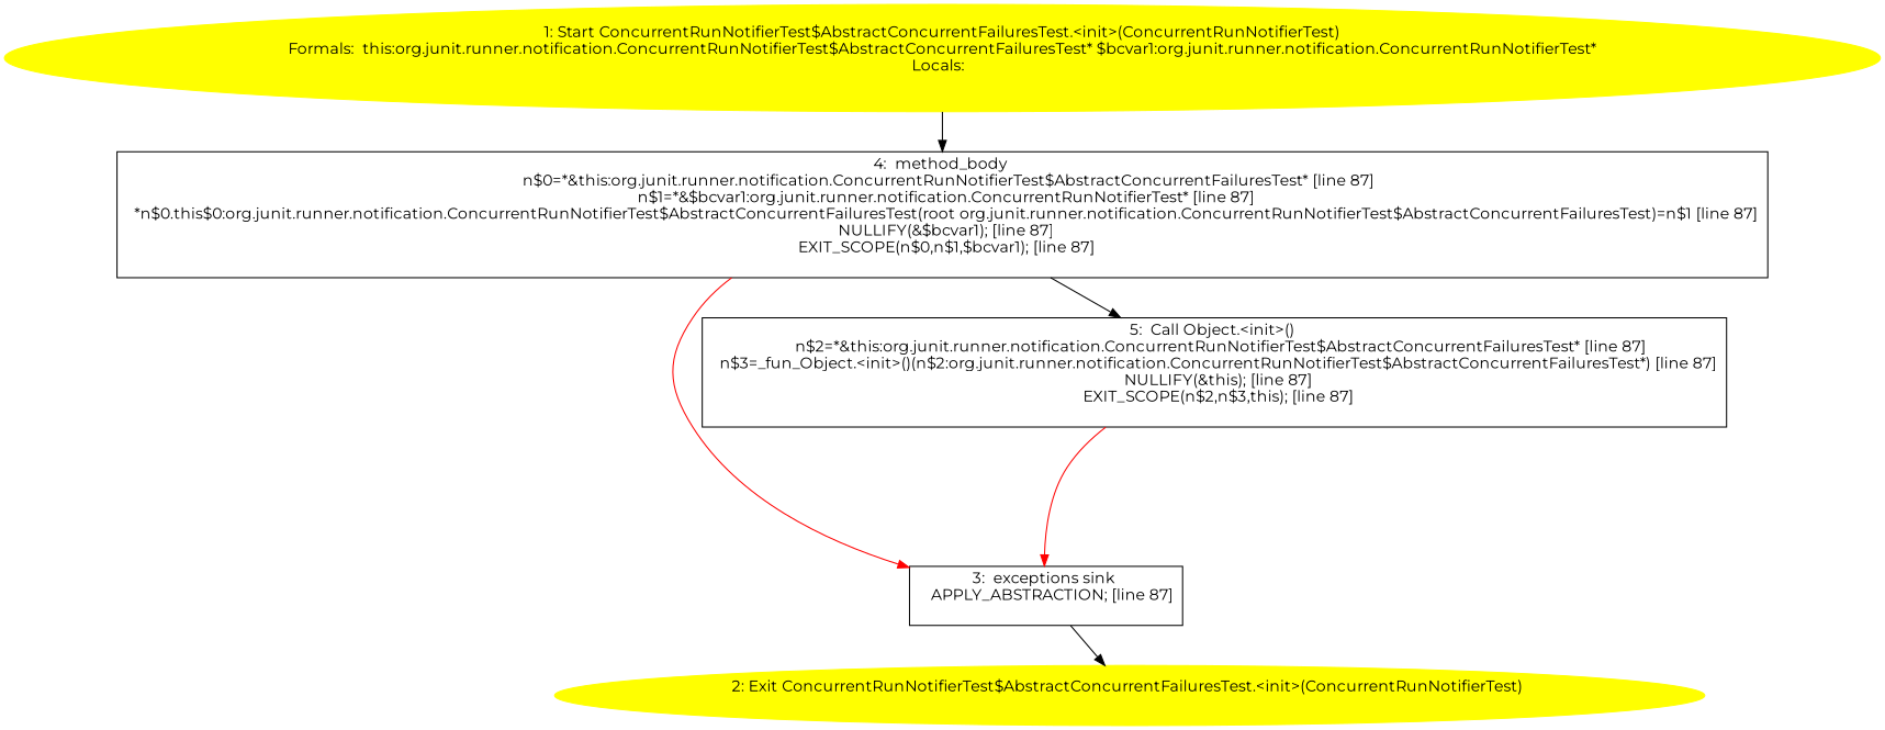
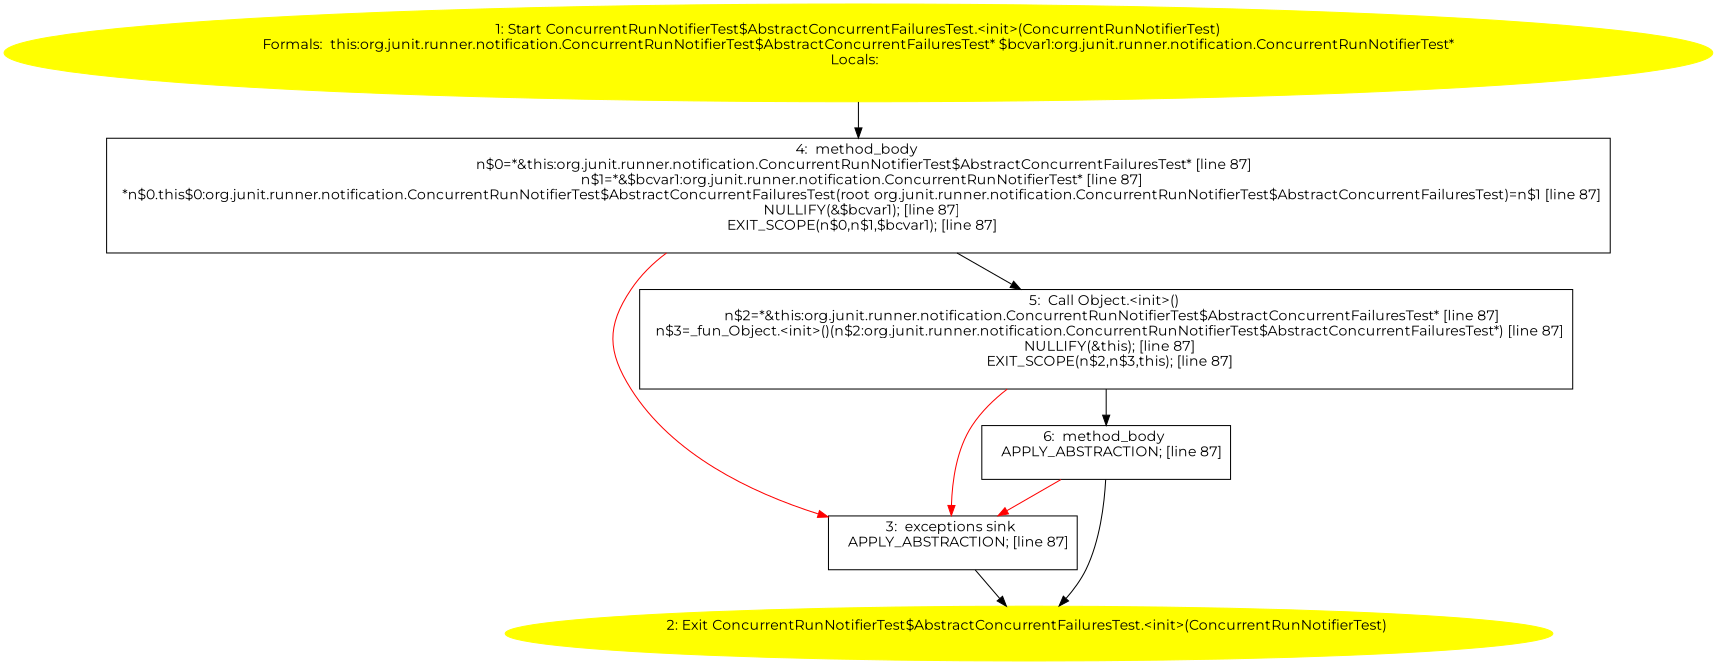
  digraph {
    fontname=Montserrat
    node [fontname=Montserrat shape=box]
    edge [fontname=Montserrat]
    n1 [color=yellow label="1: Start ConcurrentRunNotifierTest$AbstractConcurrentFailuresTest.<init>(ConcurrentRunNotifierTest)\nFormals:  this:org.junit.runner.notification.ConcurrentRunNotifierTest$AbstractConcurrentFailuresTest* $bcvar1:org.junit.runner.notification.ConcurrentRunNotifierTest*\nLocals:  \n  " style=filled shape=""]
    n2 [label="4:  method_body \n   n$0=*&this:org.junit.runner.notification.ConcurrentRunNotifierTest$AbstractConcurrentFailuresTest* [line 87]\n  n$1=*&$bcvar1:org.junit.runner.notification.ConcurrentRunNotifierTest* [line 87]\n  *n$0.this$0:org.junit.runner.notification.ConcurrentRunNotifierTest$AbstractConcurrentFailuresTest(root org.junit.runner.notification.ConcurrentRunNotifierTest$AbstractConcurrentFailuresTest)=n$1 [line 87]\n  NULLIFY(&$bcvar1); [line 87]\n  EXIT_SCOPE(n$0,n$1,$bcvar1); [line 87]\n "]
    n3 [label="3:  exceptions sink \n   APPLY_ABSTRACTION; [line 87]\n "]
    n4 [label="5:  Call Object.<init>() \n   n$2=*&this:org.junit.runner.notification.ConcurrentRunNotifierTest$AbstractConcurrentFailuresTest* [line 87]\n  n$3=_fun_Object.<init>()(n$2:org.junit.runner.notification.ConcurrentRunNotifierTest$AbstractConcurrentFailuresTest*) [line 87]\n  NULLIFY(&this); [line 87]\n  EXIT_SCOPE(n$2,n$3,this); [line 87]\n "]
    n5 [color=yellow label="2: Exit ConcurrentRunNotifierTest$AbstractConcurrentFailuresTest.<init>(ConcurrentRunNotifierTest) \n  " style=filled shape=""]
+   n6 [label="6:  method_body \n   APPLY_ABSTRACTION; [line 87]\n "]
    n1 -> n2
    n2 -> n3 [color=red]
    n2 -> n4
    n3 -> n5
    n4 -> n3 [color=red]
+   n4 -> n6
+   n6 -> n3 [color=red]
+   n6 -> n5
  }
